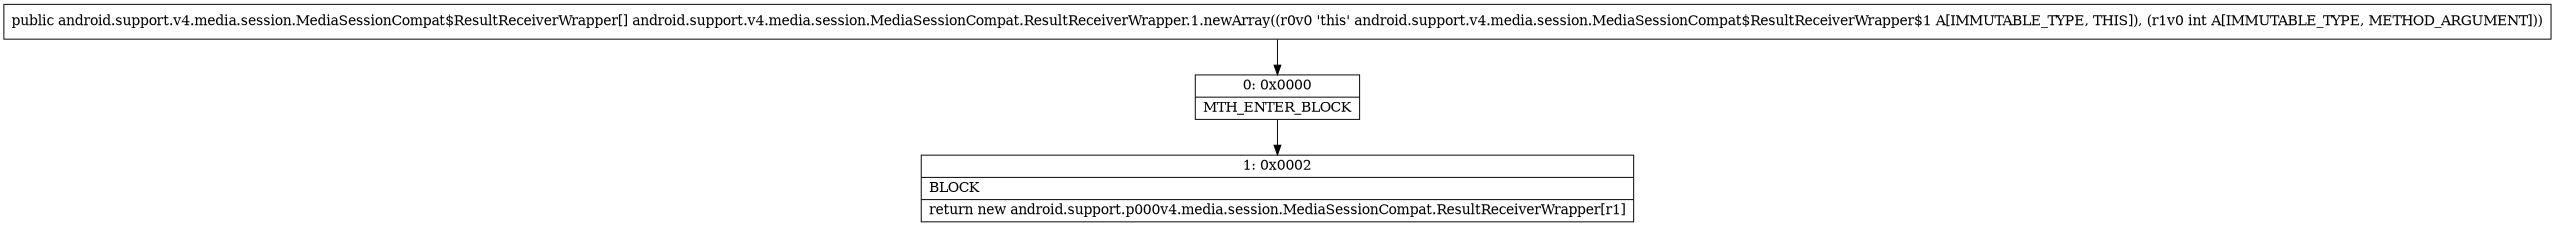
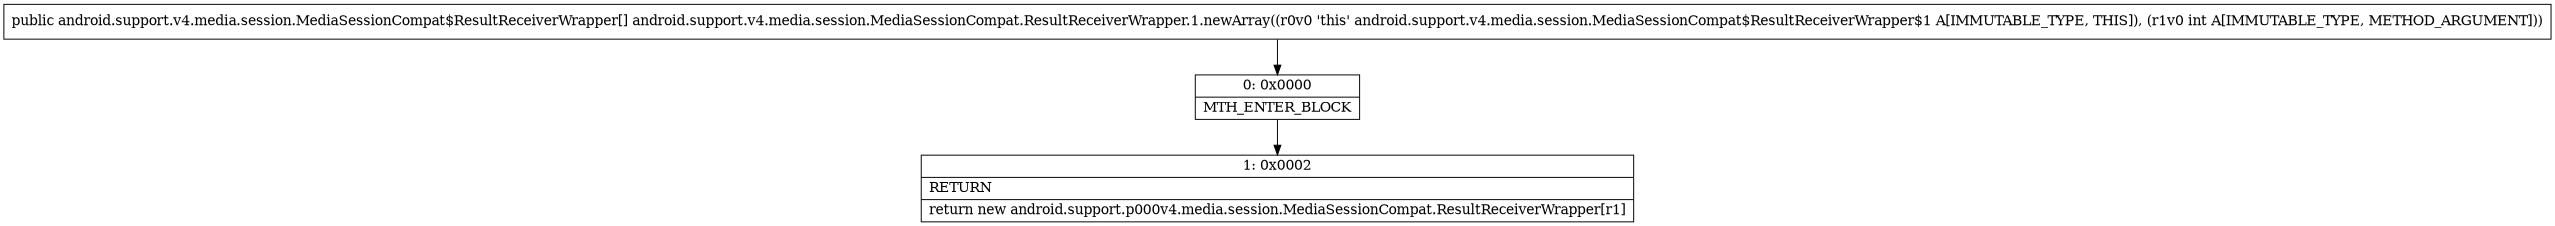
  digraph {
    node [shape=record]
    n1 [label="{0\:\ 0x0000|MTH_ENTER_BLOCK\l}"]
-   n2 [label="{1\:\ 0x0002|BLOCK\l|return new android.support.p000v4.media.session.MediaSessionCompat.ResultReceiverWrapper[r1]\l}"]
+   n2 [label="{1\:\ 0x0002|RETURN\l|return new android.support.p000v4.media.session.MediaSessionCompat.ResultReceiverWrapper[r1]\l}"]
    n3 [label="{public android.support.v4.media.session.MediaSessionCompat$ResultReceiverWrapper[] android.support.v4.media.session.MediaSessionCompat.ResultReceiverWrapper.1.newArray((r0v0 'this' android.support.v4.media.session.MediaSessionCompat$ResultReceiverWrapper$1 A[IMMUTABLE_TYPE, THIS]), (r1v0 int A[IMMUTABLE_TYPE, METHOD_ARGUMENT])) }"]
    n1 -> n2
    n3 -> n1
  }
